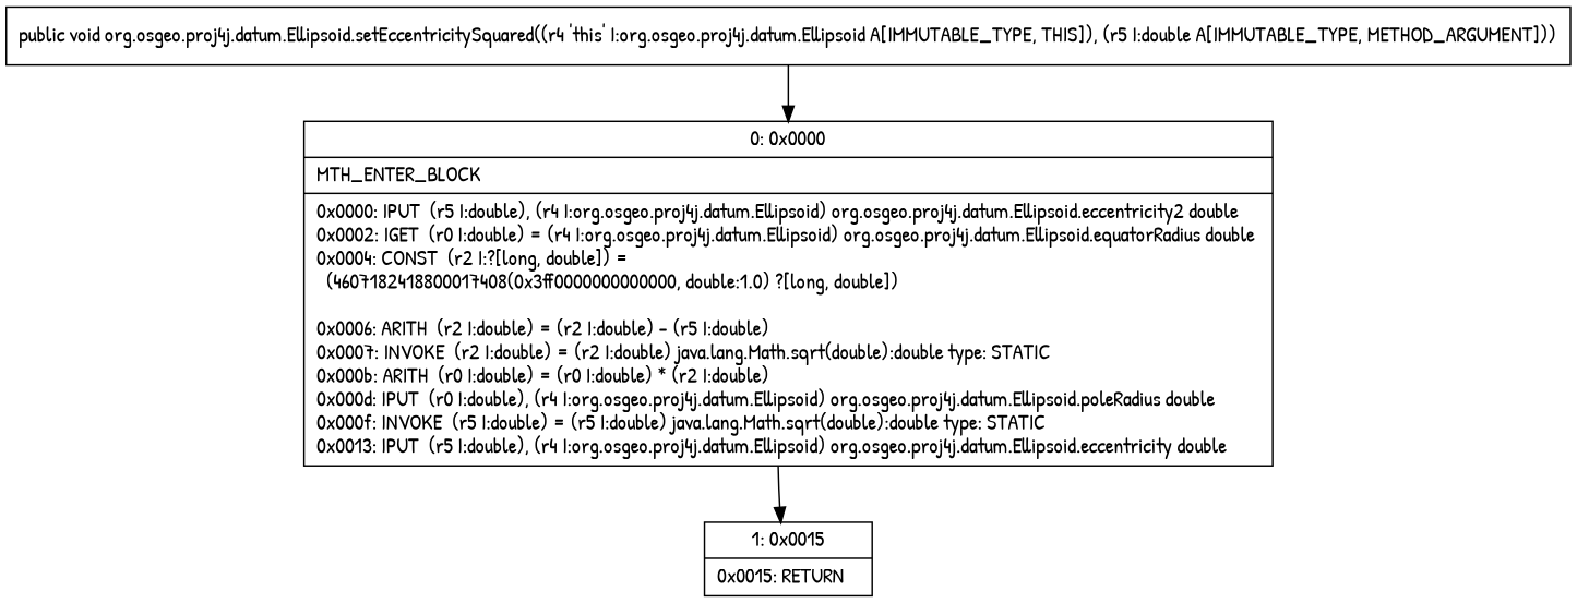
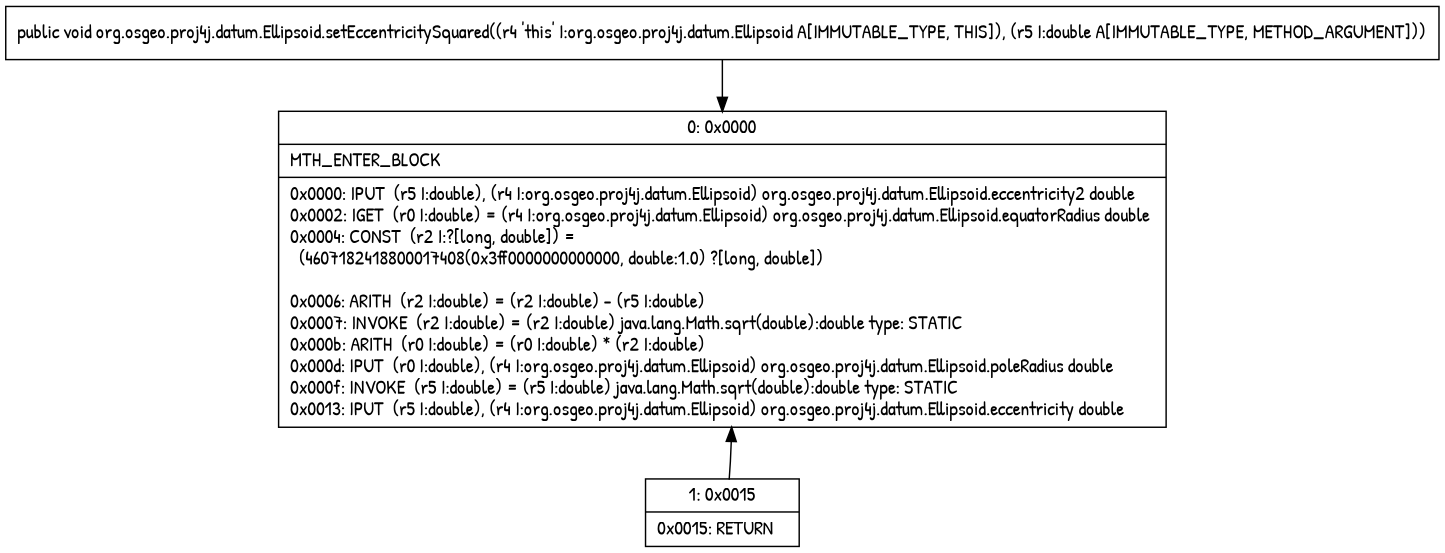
  digraph {
    fontname="Patrick Hand"
    node [shape=record fontname="Patrick Hand"]
    edge [fontname="Patrick Hand"]
    n1 [label="{0\:\ 0x0000|MTH_ENTER_BLOCK\l|0x0000: IPUT  (r5 I:double), (r4 I:org.osgeo.proj4j.datum.Ellipsoid) org.osgeo.proj4j.datum.Ellipsoid.eccentricity2 double \l0x0002: IGET  (r0 I:double) = (r4 I:org.osgeo.proj4j.datum.Ellipsoid) org.osgeo.proj4j.datum.Ellipsoid.equatorRadius double \l0x0004: CONST  (r2 I:?[long, double]) = \l  (4607182418800017408(0x3ff0000000000000, double:1.0) ?[long, double])\l \l0x0006: ARITH  (r2 I:double) = (r2 I:double) \- (r5 I:double) \l0x0007: INVOKE  (r2 I:double) = (r2 I:double) java.lang.Math.sqrt(double):double type: STATIC \l0x000b: ARITH  (r0 I:double) = (r0 I:double) * (r2 I:double) \l0x000d: IPUT  (r0 I:double), (r4 I:org.osgeo.proj4j.datum.Ellipsoid) org.osgeo.proj4j.datum.Ellipsoid.poleRadius double \l0x000f: INVOKE  (r5 I:double) = (r5 I:double) java.lang.Math.sqrt(double):double type: STATIC \l0x0013: IPUT  (r5 I:double), (r4 I:org.osgeo.proj4j.datum.Ellipsoid) org.osgeo.proj4j.datum.Ellipsoid.eccentricity double \l}"]
    n2 [label="{1\:\ 0x0015|0x0015: RETURN   \l}"]
    n3 [label="{public void org.osgeo.proj4j.datum.Ellipsoid.setEccentricitySquared((r4 'this' I:org.osgeo.proj4j.datum.Ellipsoid A[IMMUTABLE_TYPE, THIS]), (r5 I:double A[IMMUTABLE_TYPE, METHOD_ARGUMENT])) }"]
-   n1 -> n2
+   n2 -> n1
    n3 -> n1
  }
